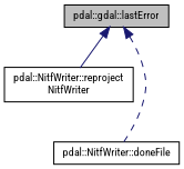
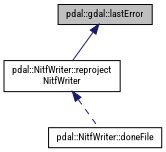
  digraph {
    fontname="Roboto Condensed"
    rankdir=TB
    node [color=black fillcolor=white fontname="Roboto Condensed" fontsize=10 shape=record style=filled]
    edge [color=midnightblue dir=back fontname="Roboto Condensed" fontsize=10 labelfontname=Helvetica labelfontsize=10]
    n1 [fillcolor=grey75 fontcolor=black height=0.2 label="pdal::gdal::lastError" width=0.4]
    n2 [height=0.2 label="pdal::NitfWriter::reproject\lNitfWriter" width=0.4]
    n3 [height=0.2 label="pdal::NitfWriter::doneFile" width=0.4]
    n1 -> n2 [style=solid]
-   n1 -> n3 [style=dashed]
+   n2 -> n3 [style=dashed]
  }
